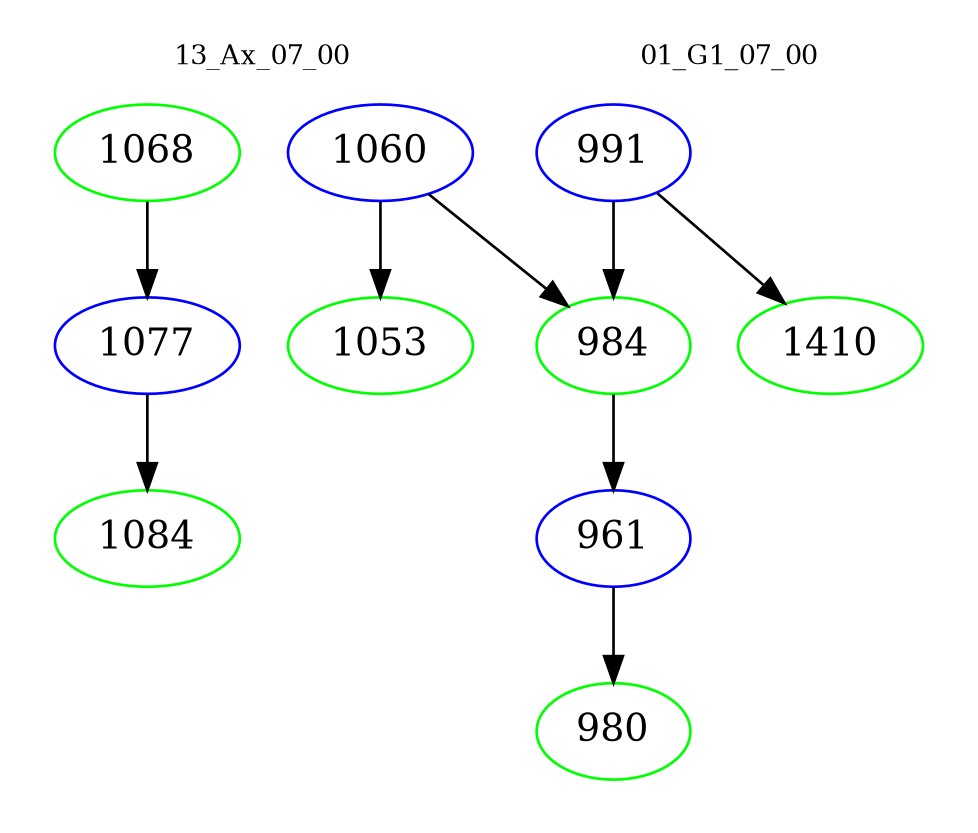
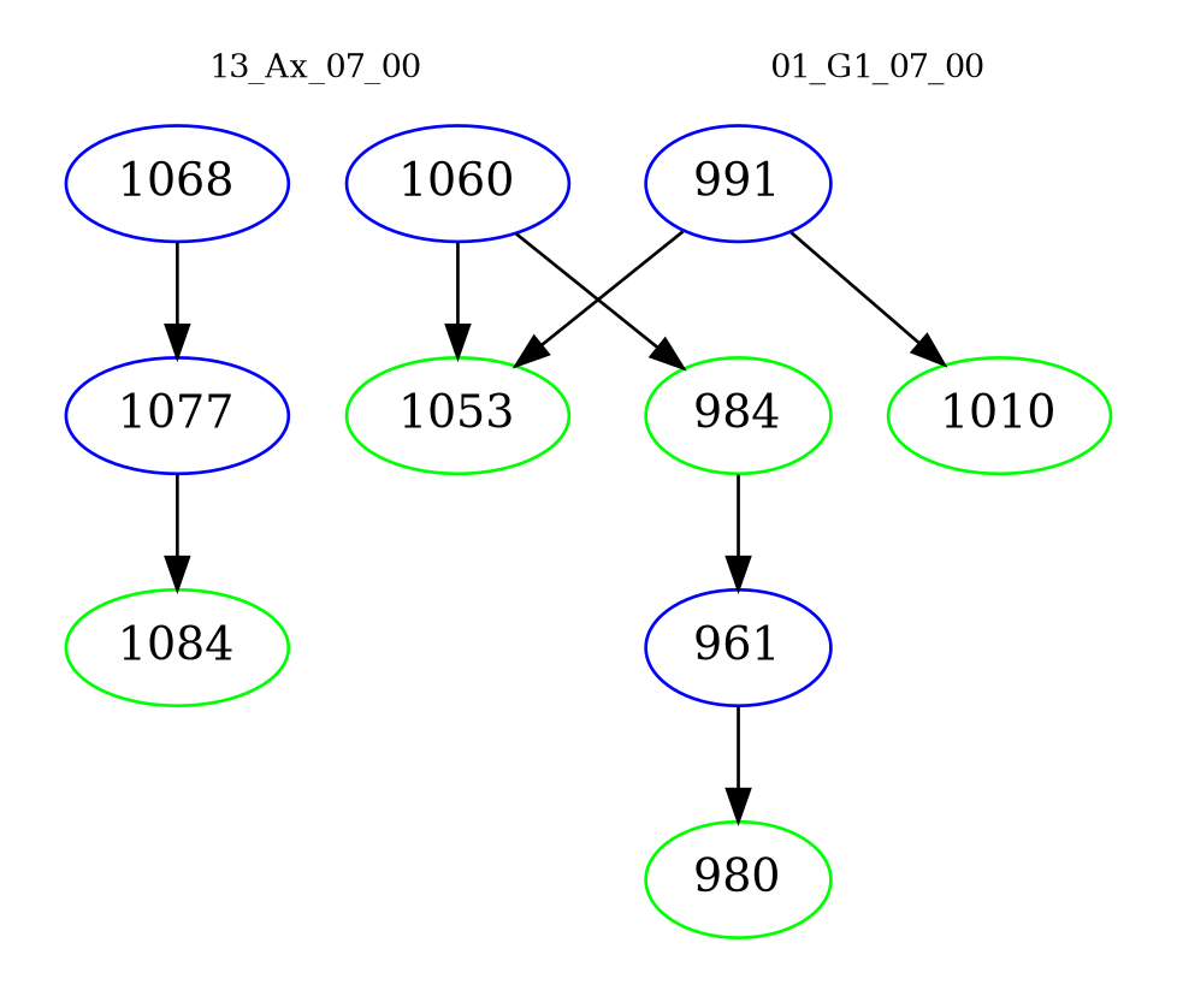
  digraph {
    node [color=blue]
    edge [color=black]
    n1 [label=1060]
    n2 [color=green label=1053]
-   n3 [color=green label=1068]
+   n3 [label=1068]
    n4 [label=1077]
    n5 [color=green label=1084]
    n6 [label=991]
    n7 [color=green label=984]
-   n8 [color=green label=1410]
+   n8 [color=green label=1010]
    n9 [label=961]
    n10 [color=green label=980]
    subgraph cluster_1 {
      color=white
      fontsize=10
      label="13_Ax_07_00"
      n1
      n2
      n3
      n4
      n5
    }
    subgraph cluster_2 {
      color=white
      fontsize=10
      label="01_G1_07_00"
      n6
      n7
      n8
      n9
      n10
    }
    n1 -> n2
    n1 -> n7
    n3 -> n4
    n4 -> n5
-   n6 -> n7
+   n6 -> n2
    n6 -> n8
    n7 -> n9
    n9 -> n10
  }
